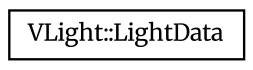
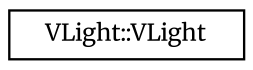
  digraph {
    rankdir=LR
    fontname=Merriweather
-   n1 [color=black fillcolor=white fontname=Merriweather fontsize=10 height=0.2 label="VLight::LightData" shape=record style=filled width=0.4]
+   n1 [color=black fillcolor=white fontname=Merriweather fontsize=10 height=0.2 label="VLight::VLight" shape=record style=filled width=0.4]
  }
